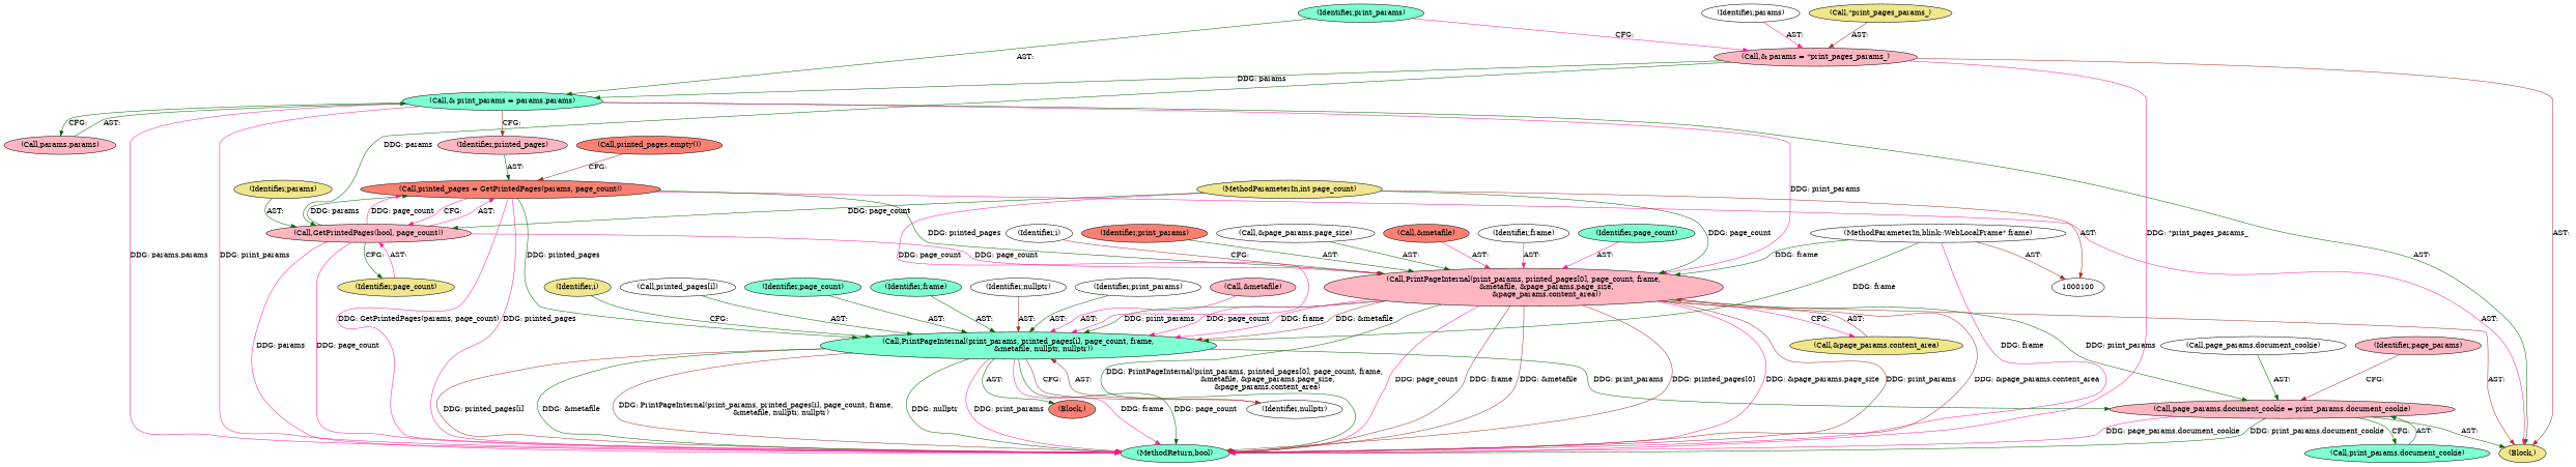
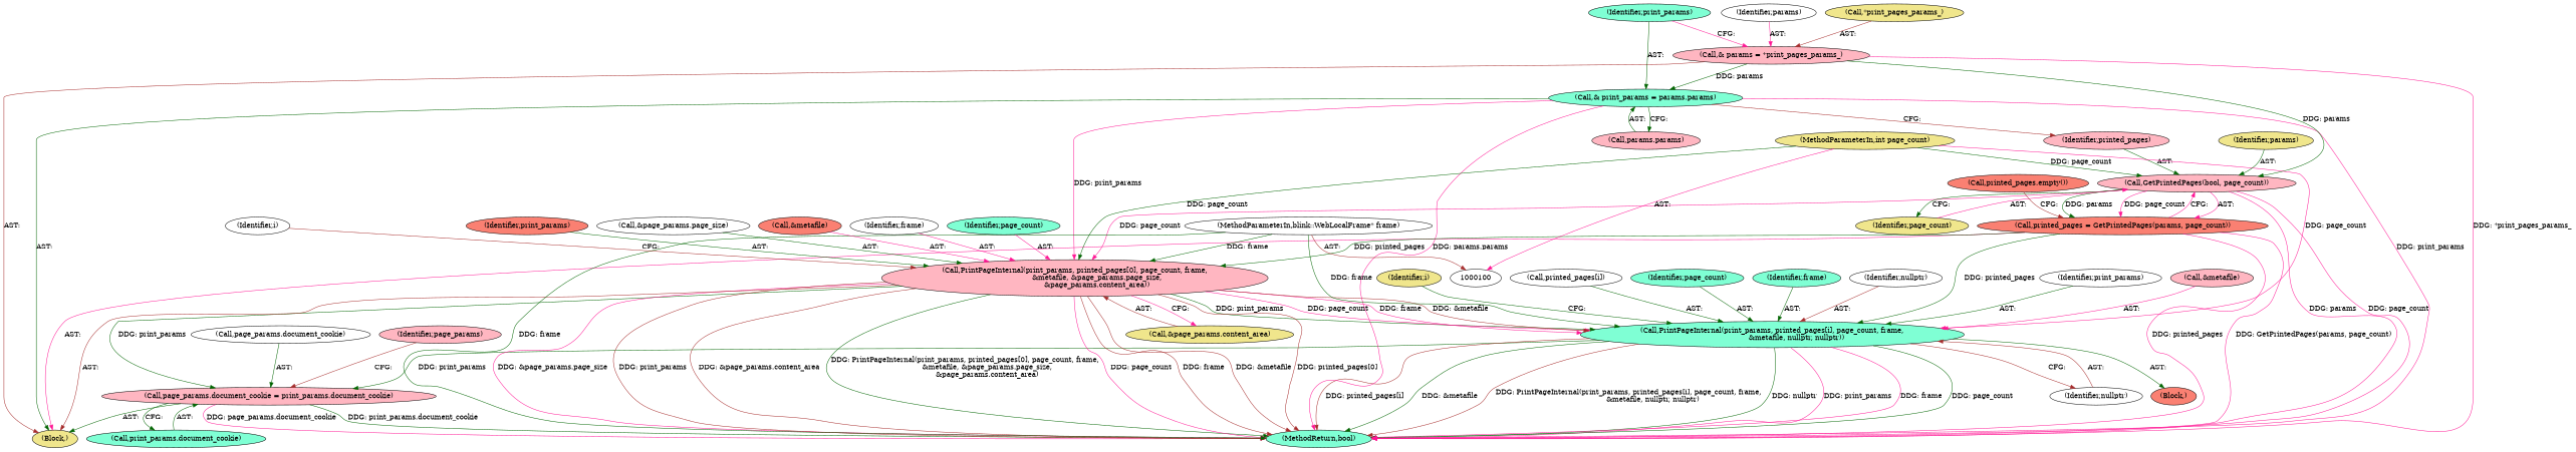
  digraph {
    node [fillcolor=white style=filled]
    edge [color=darkgreen]
    n1 [fillcolor=aquamarine label="(Call,PrintPageInternal(print_params, printed_pages[i], page_count, frame,\n                      &metafile, nullptr, nullptr))"]
    n2 [fillcolor=lightpink label="(Call,page_params.document_cookie = print_params.document_cookie)"]
    n3 [fillcolor=salmon label="(Block,)"]
    n4 [fillcolor=aquamarine label="(MethodReturn,bool)"]
    n5 [label="(Identifier,nullptr)"]
    n6 [fillcolor=khaki label="(Block,)"]
    n7 [fillcolor=aquamarine label="(Call,print_params.document_cookie)"]
    n8 [fillcolor=lightpink label="(Call,PrintPageInternal(print_params, printed_pages[0], page_count, frame,\n                    &metafile, &page_params.page_size,\n                    &page_params.content_area))"]
    n9 [fillcolor=khaki label="(Call,&page_params.content_area)"]
    n10 [fillcolor=aquamarine label="(Call,& print_params = params.params)"]
    n11 [fillcolor=lightpink label="(Call,params.params)"]
    n12 [fillcolor=lightpink label="(Identifier,printed_pages)"]
    n13 [fillcolor=lightpink label="(Call,& params = *print_pages_params_)"]
    n14 [fillcolor=lightpink label="(Call,GetPrintedPages(bool, page_count))"]
    n15 [fillcolor=salmon label="(Call,printed_pages = GetPrintedPages(params, page_count))"]
    n16 [fillcolor=khaki label="(Identifier,page_count)"]
    n17 [fillcolor=khaki label="(Call,*print_pages_params_)"]
    n18 [fillcolor=khaki label="(MethodParameterIn,int page_count)"]
    1000100
    n20 [label="(MethodParameterIn,blink::WebLocalFrame* frame)"]
    n21 [label="(Call,printed_pages[i])"]
    n22 [fillcolor=aquamarine label="(Identifier,page_count)"]
    n23 [fillcolor=aquamarine label="(Identifier,print_params)"]
    n24 [fillcolor=aquamarine label="(Identifier,frame)"]
    n25 [label="(Identifier,nullptr)"]
    n26 [label="(Identifier,i)"]
    n27 [label="(Call,page_params.document_cookie)"]
    n28 [label="(Identifier,print_params)"]
    n29 [fillcolor=lightpink label="(Identifier,page_params)"]
    n30 [fillcolor=lightpink label="(Call,&metafile)"]
    n31 [fillcolor=salmon label="(Identifier,print_params)"]
    n32 [fillcolor=khaki label="(Identifier,params)"]
    n33 [label="(Call,&page_params.page_size)"]
    n34 [fillcolor=salmon label="(Call,&metafile)"]
    n35 [label="(Identifier,params)"]
    n36 [fillcolor=khaki label="(Identifier,i)"]
    n37 [label="(Identifier,frame)"]
    n38 [fillcolor=salmon label="(Call,printed_pages.empty())"]
    n39 [fillcolor=aquamarine label="(Identifier,page_count)"]
    n1 -> n2 [label="DDG: print_params"]
    n1 -> n3 [label="AST: "]
    n1 -> n4 [color=brown label="DDG: printed_pages[i]"]
    n1 -> n4 [label="DDG: &metafile"]
    n1 -> n4 [color=brown label="DDG: PrintPageInternal(print_params, printed_pages[i], page_count, frame,\n                      &metafile, nullptr, nullptr)"]
    n1 -> n4 [label="DDG: nullptr"]
    n1 -> n4 [color=deeppink label="DDG: print_params"]
    n1 -> n4 [color=deeppink label="DDG: frame"]
    n1 -> n4 [label="DDG: page_count"]
    n1 -> n5 [color=brown label="CFG: "]
    n2 -> n4 [color=deeppink label="DDG: page_params.document_cookie"]
    n2 -> n4 [label="DDG: print_params.document_cookie"]
    n2 -> n6 [label="AST: "]
    n2 -> n7 [label="CFG: "]
    n5 -> n1 [color=brown label="AST: "]
    n7 -> n2 [label="AST: "]
    n8 -> n1 [label="DDG: print_params"]
    n8 -> n1 [color=deeppink label="DDG: page_count"]
    n8 -> n1 [color=deeppink label="DDG: frame"]
    n8 -> n1 [color=brown label="DDG: &metafile"]
    n8 -> n2 [label="DDG: print_params"]
    n8 -> n4 [color=deeppink label="DDG: &page_params.page_size"]
    n8 -> n4 [color=brown label="DDG: print_params"]
    n8 -> n4 [color=brown label="DDG: &page_params.content_area"]
    n8 -> n4 [label="DDG: PrintPageInternal(print_params, printed_pages[0], page_count, frame,\n                    &metafile, &page_params.page_size,\n                    &page_params.content_area)"]
    n8 -> n4 [color=deeppink label="DDG: page_count"]
    n8 -> n4 [color=brown label="DDG: frame"]
    n8 -> n4 [color=brown label="DDG: &metafile"]
    n8 -> n4 [color=brown label="DDG: printed_pages[0]"]
    n8 -> n6 [color=brown label="AST: "]
    n8 -> n9 [color=deeppink label="CFG: "]
    n9 -> n8 [color=brown label="AST: "]
    n10 -> n4 [color=deeppink label="DDG: params.params"]
    n10 -> n4 [color=deeppink label="DDG: print_params"]
    n10 -> n6 [label="AST: "]
    n10 -> n8 [color=deeppink label="DDG: print_params"]
    n10 -> n11 [label="CFG: "]
    n10 -> n12 [color=brown label="CFG: "]
    n11 -> n10 [label="AST: "]
-   n12 -> n15 [label="AST: "]
+   n12 -> n14 [label="AST: "]
    n13 -> n4 [color=deeppink label="DDG: *print_pages_params_"]
    n13 -> n6 [color=brown label="AST: "]
    n13 -> n10 [label="DDG: params"]
    n13 -> n14 [label="DDG: params"]
    n14 -> n4 [color=deeppink label="DDG: params"]
    n14 -> n4 [color=deeppink label="DDG: page_count"]
    n14 -> n8 [color=deeppink label="DDG: page_count"]
    n14 -> n15 [color=deeppink label="AST: "]
    n14 -> n15 [label="DDG: params"]
    n14 -> n15 [color=deeppink label="DDG: page_count"]
    n14 -> n16 [label="CFG: "]
    n15 -> n1 [label="DDG: printed_pages"]
    n15 -> n4 [color=deeppink label="DDG: GetPrintedPages(params, page_count)"]
    n15 -> n4 [color=deeppink label="DDG: printed_pages"]
    n15 -> n6 [color=deeppink label="AST: "]
    n15 -> n8 [label="DDG: printed_pages"]
    n15 -> n14 [color=deeppink label="CFG: "]
    n16 -> n14 [color=deeppink label="AST: "]
    n17 -> n13 [color=brown label="AST: "]
    n18 -> n1 [color=deeppink label="DDG: page_count"]
    n18 -> n8 [label="DDG: page_count"]
    n18 -> n14 [label="DDG: page_count"]
-   n18 -> 1000100 [color=brown label="AST: "]
+   n18 -> 1000100 [color=deeppink label="AST: "]
    n20 -> n1 [label="DDG: frame"]
-   n20 -> n4 [color=deeppink label="DDG: frame"]
+   n20 -> n4 [label="DDG: frame"]
    n20 -> n8 [label="DDG: frame"]
    n20 -> 1000100 [color=brown label="AST: "]
    n21 -> n1 [label="AST: "]
    n22 -> n1 [label="AST: "]
    n23 -> n10 [label="AST: "]
    n23 -> n13 [color=deeppink label="CFG: "]
    n24 -> n1 [label="AST: "]
    n25 -> n1 [color=brown label="AST: "]
    n26 -> n8 [color=brown label="CFG: "]
    n27 -> n2 [label="AST: "]
    n28 -> n1 [label="AST: "]
    n29 -> n2 [color=brown label="CFG: "]
    n30 -> n1 [color=deeppink label="AST: "]
    n31 -> n8 [label="AST: "]
    n32 -> n14 [label="AST: "]
    n33 -> n8 [label="AST: "]
    n34 -> n8 [color=deeppink label="AST: "]
    n35 -> n13 [color=deeppink label="AST: "]
    n36 -> n1 [label="CFG: "]
    n37 -> n8 [color=deeppink label="AST: "]
    n38 -> n15 [color=brown label="CFG: "]
    n39 -> n8 [color=deeppink label="AST: "]
  }
